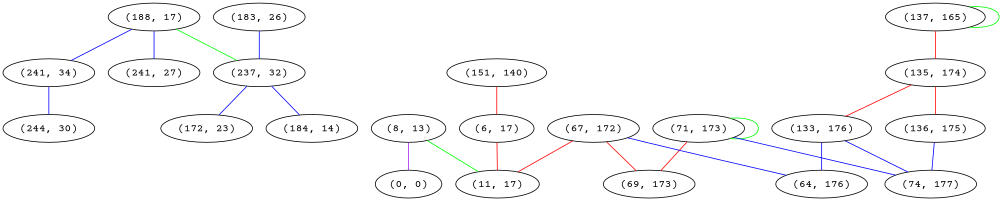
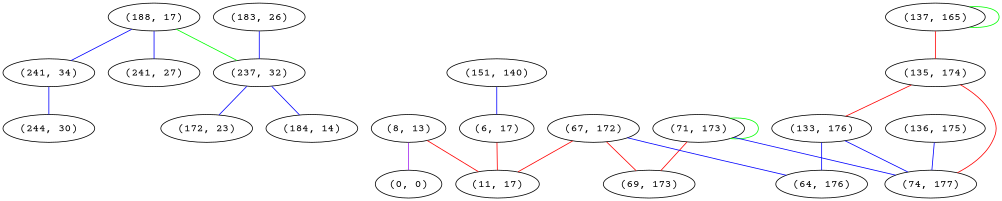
  graph {
    fontname="Courier Prime"
    node [fontname="Courier Prime"]
    edge [color=blue fontname="Courier Prime" weight=3]
    "(188, 17)"
    "(241, 34)"
    "(241, 27)"
    "(237, 32)"
    "(244, 30)"
    "(172, 23)"
    "(184, 14)"
    "(71, 173)"
    "(69, 173)"
    "(74, 177)"
    "(137, 165)"
    "(135, 174)"
    "(133, 176)"
    "(136, 175)"
    "(151, 140)"
    "(6, 17)"
    "(11, 17)"
    "(8, 13)"
    "(0, 0)"
    "(67, 172)"
    "(64, 176)"
    "(183, 26)"
    "(188, 17)" -- "(241, 34)"
    "(188, 17)" -- "(241, 27)"
    "(188, 17)" -- "(237, 32)" [color=green]
    "(241, 34)" -- "(244, 30)"
    "(237, 32)" -- "(172, 23)"
    "(237, 32)" -- "(184, 14)"
    "(71, 173)" -- "(71, 173)" [color=green weight=2]
    "(71, 173)" -- "(69, 173)" [color=red weight=1]
    "(71, 173)" -- "(74, 177)" [weight=1]
    "(137, 165)" -- "(137, 165)" [color=green weight=2]
    "(137, 165)" -- "(135, 174)" [color=red weight=1]
    "(135, 174)" -- "(133, 176)" [color=red weight=1]
-   "(135, 174)" -- "(136, 175)" [color=red weight=1]
+   "(135, 174)" -- "(74, 177)" [color=red weight=1]
    "(133, 176)" -- "(74, 177)"
    "(133, 176)" -- "(64, 176)"
    "(136, 175)" -- "(74, 177)"
-   "(151, 140)" -- "(6, 17)" [color=red]
+   "(151, 140)" -- "(6, 17)"
    "(6, 17)" -- "(11, 17)" [color=red weight=1]
-   "(8, 13)" -- "(11, 17)" [color=green weight=1]
+   "(8, 13)" -- "(11, 17)" [color=red weight=1]
    "(8, 13)" -- "(0, 0)" [color=purple weight=4]
    "(67, 172)" -- "(69, 173)" [color=red weight=1]
    "(67, 172)" -- "(11, 17)" [color=red weight=1]
    "(67, 172)" -- "(64, 176)" [weight=1]
    "(183, 26)" -- "(237, 32)"
  }
